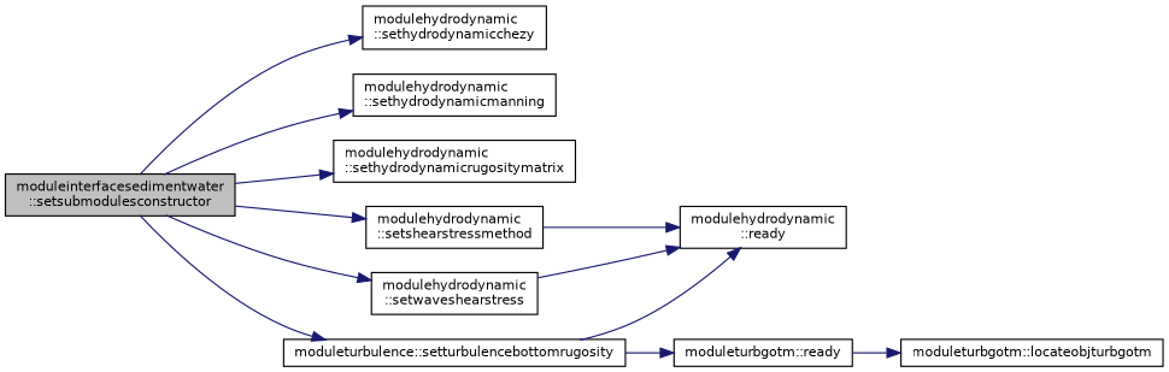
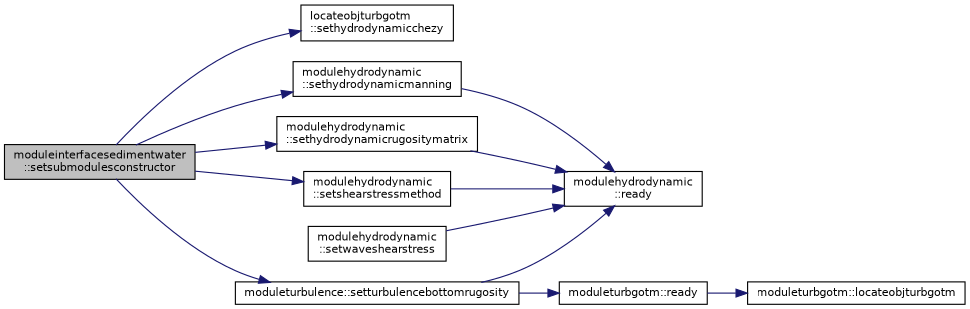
  digraph {
    rankdir=LR
    node [color=black fillcolor=white fontname=Helvetica fontsize=10 shape=record style=filled]
    edge [color=midnightblue fontname=Helvetica fontsize=10 labelfontname=Helvetica labelfontsize=10 style=solid]
    n1 [fillcolor=grey75 fontcolor=black height=0.2 label="moduleinterfacesedimentwater\l::setsubmodulesconstructor" width=0.4]
-   n2 [height=0.2 label="modulehydrodynamic\l::sethydrodynamicchezy" width=0.4]
+   n2 [height=0.2 label="locateobjturbgotm\l::sethydrodynamicchezy" width=0.4]
    n3 [height=0.2 label="modulehydrodynamic\l::sethydrodynamicmanning" width=0.4]
    n4 [height=0.2 label="modulehydrodynamic\l::sethydrodynamicrugositymatrix" width=0.4]
    n5 [height=0.2 label="modulehydrodynamic\l::setshearstressmethod" width=0.4]
    n6 [height=0.2 label="moduleturbulence::setturbulencebottomrugosity" width=0.4]
    n7 [height=0.2 label="modulehydrodynamic\l::setwaveshearstress" width=0.4]
    n8 [height=0.2 label="modulehydrodynamic\l::ready" width=0.4]
    n9 [height=0.2 label="moduleturbgotm::ready" width=0.4]
    n10 [height=0.2 label="moduleturbgotm::locateobjturbgotm" width=0.4]
    n1 -> n2
    n1 -> n3
    n1 -> n4
    n1 -> n5
    n1 -> n6
-   n1 -> n7
+   n3 -> n8
+   n4 -> n8
    n5 -> n8
    n6 -> n8
    n6 -> n9
    n7 -> n8
    n9 -> n10
  }
